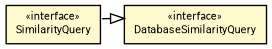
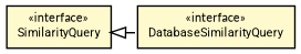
  digraph {
    nodesep=0.15
    rankdir=LR
    ranksep=0.25
    fontname=Lato
    node [fontcolor=black fontname=Lato fontsize=8 margin=0 shape=plaintext]
    n1 [height=0 label=<<table title="de.lmu.ifi.dbs.elki.database.query.similarity.SimilarityQuery" border="0" cellborder="1" cellspacing="0" cellpadding="2" bgcolor="LemonChiffon" href="SimilarityQuery.html" target="_parent"> 		<tr><td><table border="0" cellspacing="0" cellpadding="1"> 		<tr><td align="center" balign="center"> &#171;interface&#187; </td></tr> 		<tr><td align="center" balign="center"> <font face="Roboto">SimilarityQuery</font> </td></tr> 		</table></td></tr> 		</table>> width=0]
    n2 [height=0 label=<<table title="de.lmu.ifi.dbs.elki.database.query.similarity.DatabaseSimilarityQuery" border="0" cellborder="1" cellspacing="0" cellpadding="2" bgcolor="lemonChiffon" href="DatabaseSimilarityQuery.html" target="_parent"> 		<tr><td><table border="0" cellspacing="0" cellpadding="1"> 		<tr><td align="center" balign="center"> &#171;interface&#187; </td></tr> 		<tr><td align="center" balign="center"> <font face="Roboto">DatabaseSimilarityQuery</font> </td></tr> 		</table></td></tr> 		</table>> width=0]
-   n2 -> n1 [arrowtail=empty color=black dir=back fontname=Lato fontsize=7 labelfontname=Roboto labelfontsize=7 style=dashed weight=9]
+   n1 -> n2 [arrowtail=empty color=black dir=back fontname=Lato fontsize=7 labelfontname=Roboto labelfontsize=7 style=dashed weight=9]
  }
